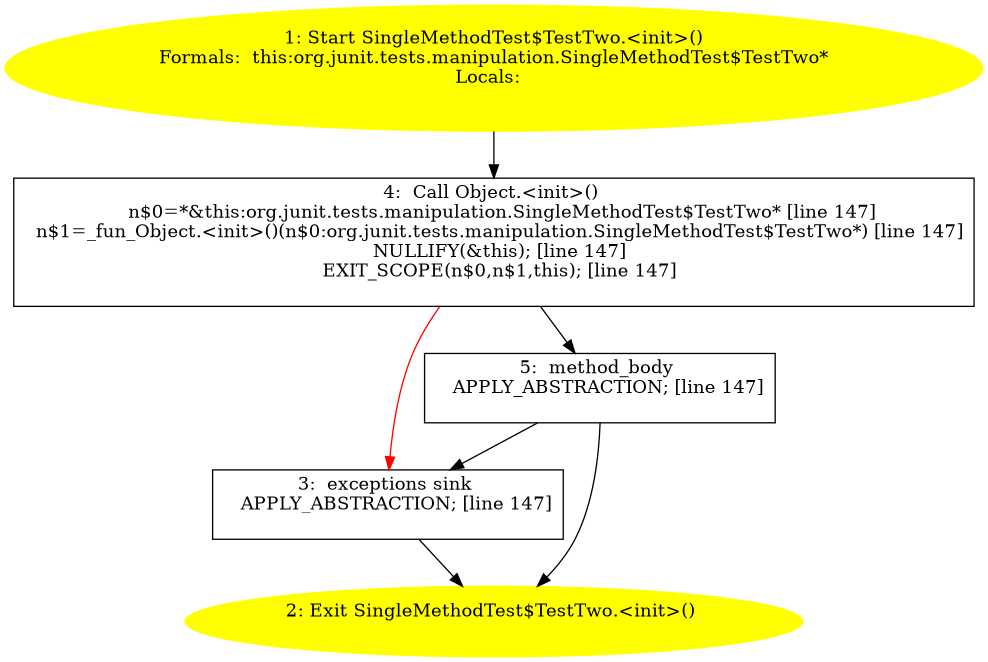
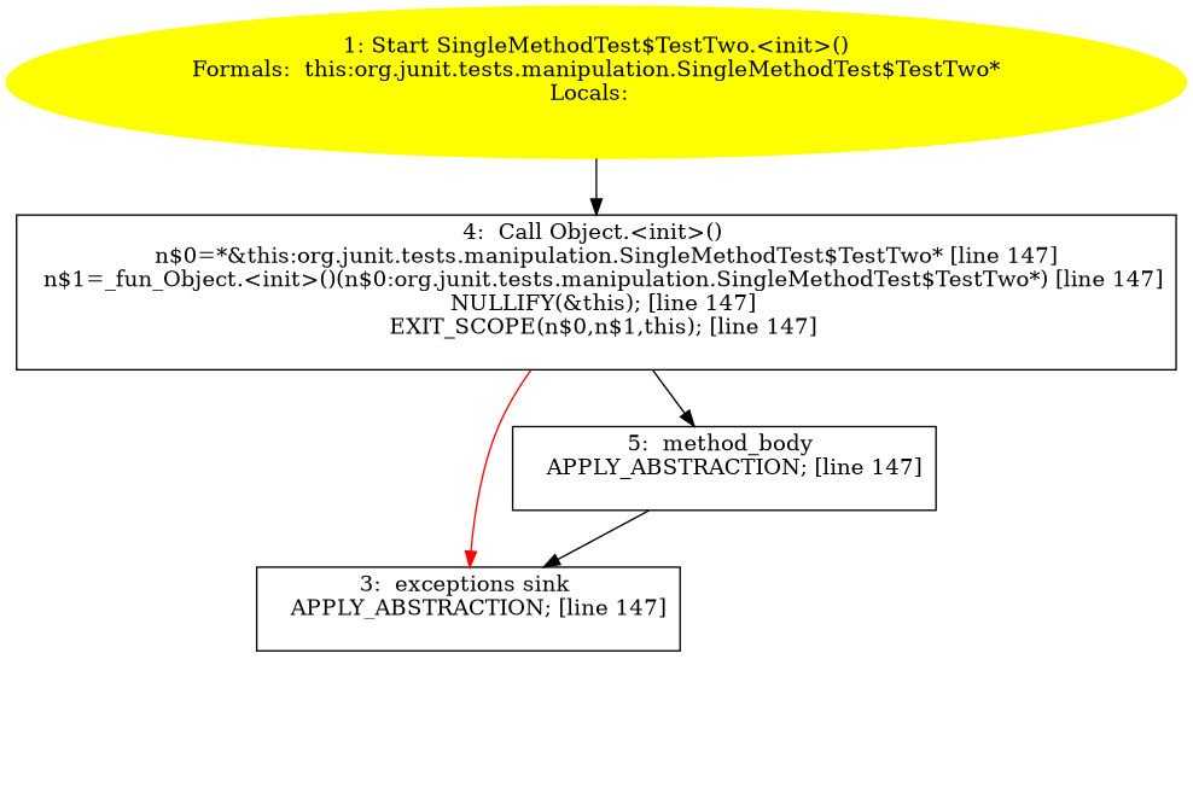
  digraph {
    node [shape=box]
    n1 [color=yellow label="1: Start SingleMethodTest$TestTwo.<init>()\nFormals:  this:org.junit.tests.manipulation.SingleMethodTest$TestTwo*\nLocals:  \n  " style=filled shape=""]
    n2 [label="4:  Call Object.<init>() \n   n$0=*&this:org.junit.tests.manipulation.SingleMethodTest$TestTwo* [line 147]\n  n$1=_fun_Object.<init>()(n$0:org.junit.tests.manipulation.SingleMethodTest$TestTwo*) [line 147]\n  NULLIFY(&this); [line 147]\n  EXIT_SCOPE(n$0,n$1,this); [line 147]\n "]
    n3 [label="3:  exceptions sink \n   APPLY_ABSTRACTION; [line 147]\n "]
    n4 [label="5:  method_body \n   APPLY_ABSTRACTION; [line 147]\n "]
-   n5 [color=yellow label="2: Exit SingleMethodTest$TestTwo.<init>() \n  " style=filled shape=""]
    n1 -> n2
    n2 -> n3 [color=red]
    n2 -> n4
-   n3 -> n5
    n4 -> n3 [color=black]
-   n4 -> n5
  }
